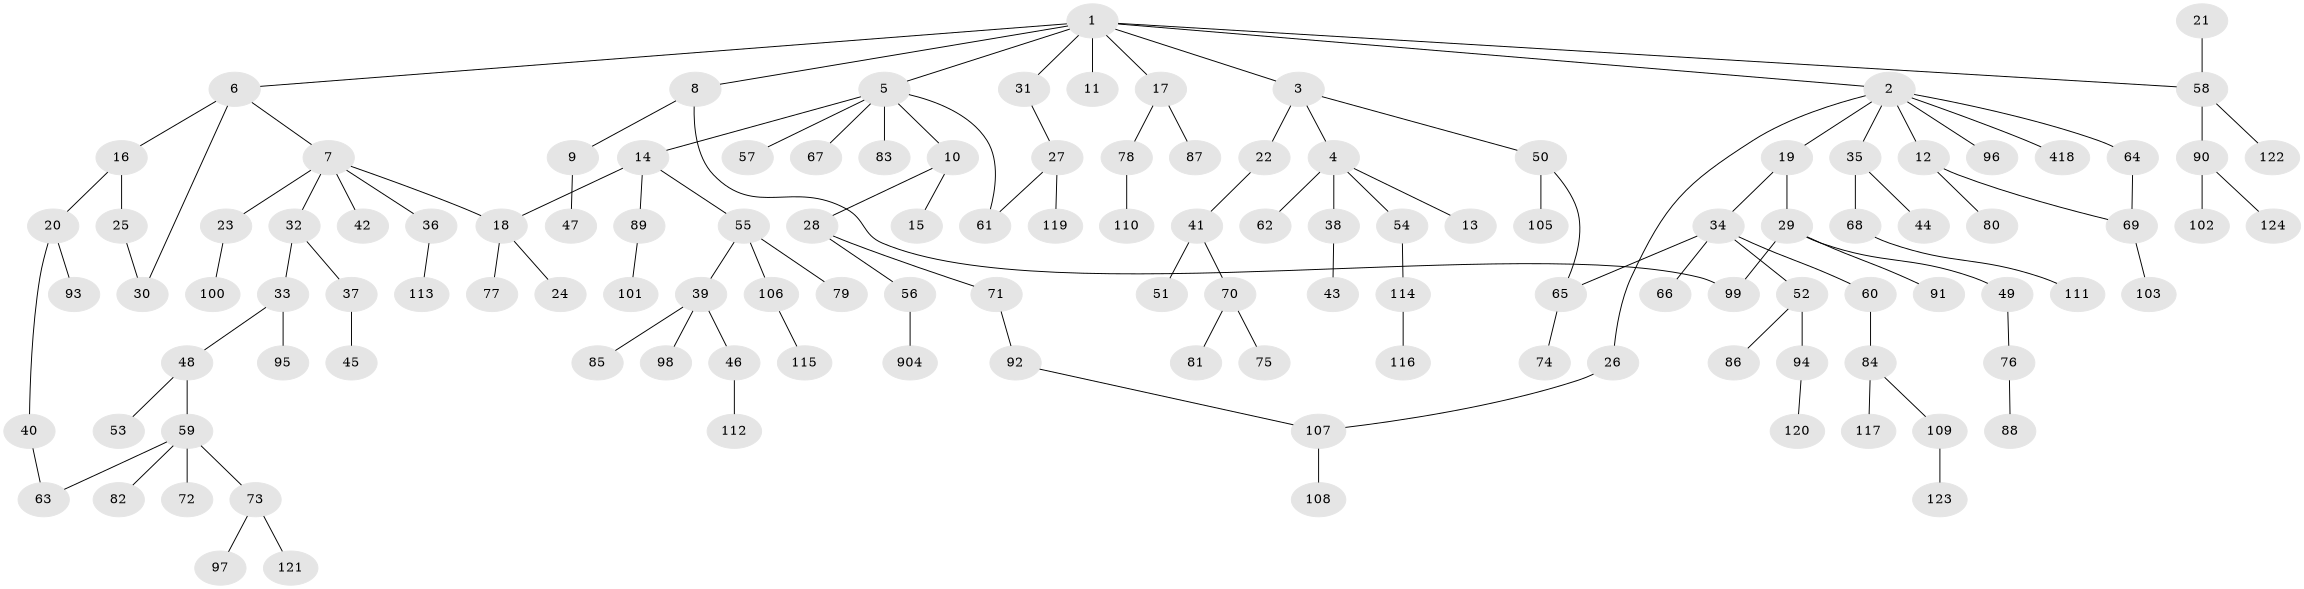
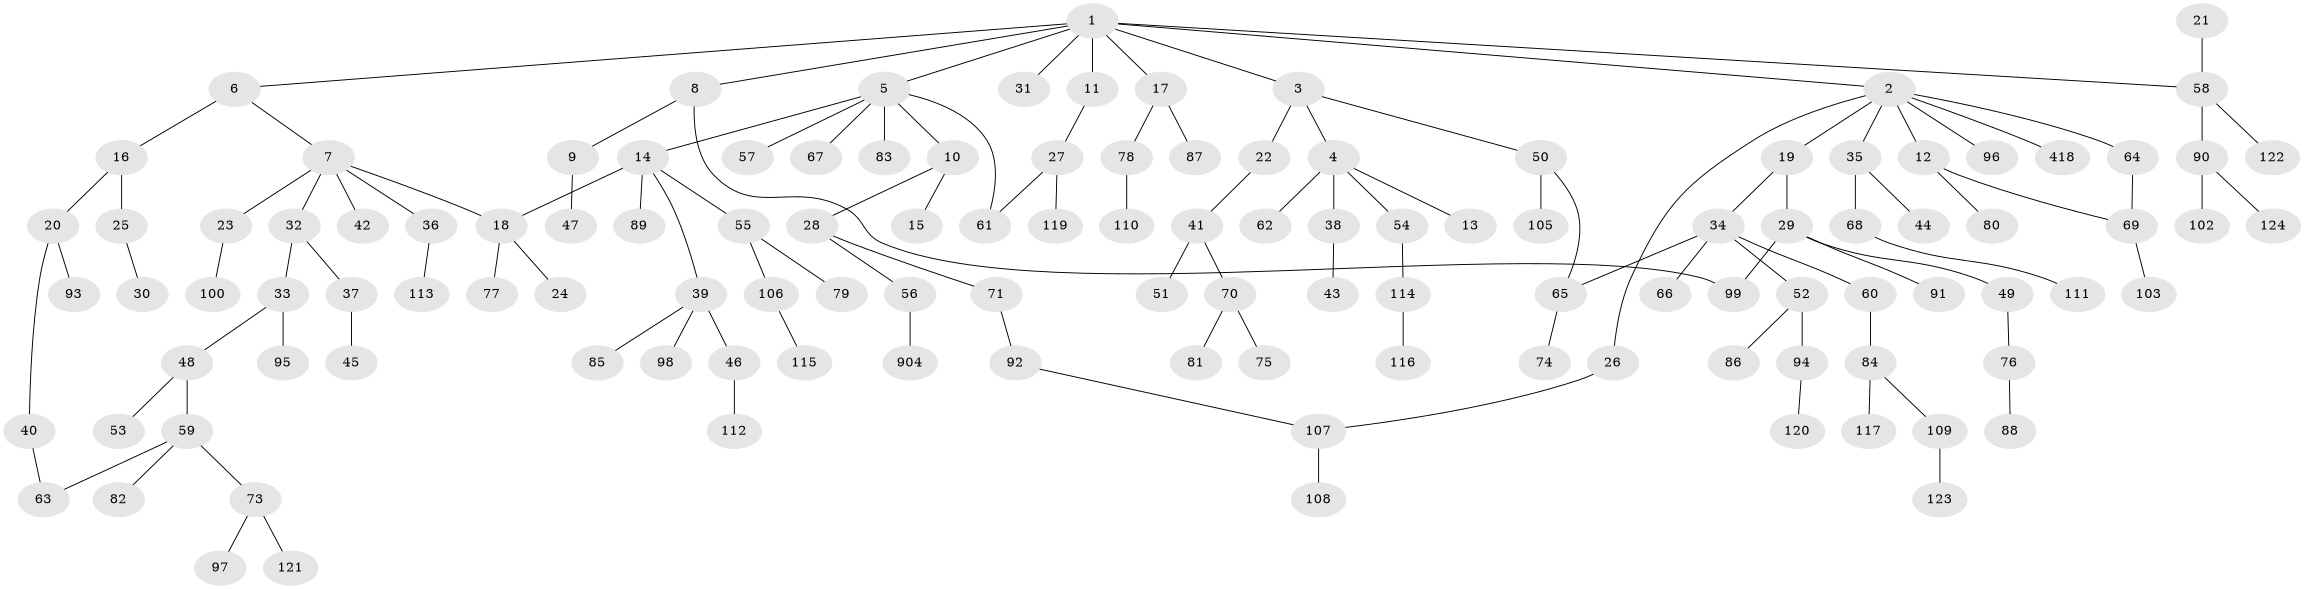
  graph {
    node [color=gray90 style=filled]
    1
    2
    3
    5
    6
    8
    11
    17
    31
    58
    12
    19
    26
    35
    64
    96
    n17 [label=418]
    4
    22
    50
    10
    14
    57
    61
    67
    83
    7
    16
    30
    9
    99
    27
    78
    87
    21
    69
    80
    29
    34
    107
    44
    68
    13
    38
    54
    62
    41
    65
    105
    43
    114
    15
    28
    18
    39
    55
    89
    23
    32
    36
    42
    20
    25
    24
    77
    100
    33
    37
    113
    47
    56
    71
    119
    103
    46
    85
    98
    79
    106
-   101
    40
    93
    110
    49
    91
    52
    60
    66
    63
    90
    122
    51
    70
    108
    n95 [label=904]
    92
    76
    48
    95
    45
    53
    59
    86
    94
    84
    74
    111
    112
    75
    81
-   72
    73
    82
    88
    116
    115
    102
    124
    97
    121
    109
    117
    120
    123
    1 -- 2
    1 -- 3
    1 -- 5
    1 -- 6
    1 -- 8
    1 -- 11
    1 -- 17
    1 -- 31
    1 -- 58
    2 -- 12
    2 -- 19
    2 -- 26
    2 -- 35
    2 -- 64
    2 -- 96
    2 -- n17
    3 -- 4
    3 -- 22
    3 -- 50
    5 -- 10
    5 -- 14
    5 -- 57
    5 -- 61
    5 -- 67
    5 -- 83
    6 -- 7
    6 -- 16
-   6 -- 30
    8 -- 9
    8 -- 99
-   31 -- 27
+   11 -- 27
    17 -- 78
    17 -- 87
    58 -- 90
    58 -- 122
    12 -- 69
    12 -- 80
    19 -- 29
    19 -- 34
    26 -- 107
    35 -- 44
    35 -- 68
    64 -- 69
    4 -- 13
    4 -- 38
    4 -- 54
    4 -- 62
    22 -- 41
    50 -- 65
    50 -- 105
    10 -- 15
    10 -- 28
    14 -- 18
-   55 -- 39
+   14 -- 39
    14 -- 55
    14 -- 89
    7 -- 18
    7 -- 23
    7 -- 32
    7 -- 36
    7 -- 42
    16 -- 20
    16 -- 25
    9 -- 47
    27 -- 61
    27 -- 119
    78 -- 110
    21 -- 58
    69 -- 103
    29 -- 99
    29 -- 49
    29 -- 91
    34 -- 65
    34 -- 52
    34 -- 60
    34 -- 66
    107 -- 108
    68 -- 111
    38 -- 43
    54 -- 114
    41 -- 51
    41 -- 70
    65 -- 74
    114 -- 116
    28 -- 56
    28 -- 71
    18 -- 24
    18 -- 77
    39 -- 46
    39 -- 85
    39 -- 98
    55 -- 79
    55 -- 106
-   89 -- 101
    23 -- 100
    32 -- 33
    32 -- 37
    36 -- 113
    20 -- 40
    20 -- 93
    25 -- 30
    33 -- 48
    33 -- 95
    37 -- 45
    56 -- n95
    71 -- 92
    46 -- 112
    106 -- 115
    40 -- 63
    49 -- 76
    52 -- 86
    52 -- 94
    60 -- 84
    90 -- 102
    90 -- 124
    70 -- 75
    70 -- 81
    92 -- 107
    76 -- 88
    48 -- 53
    48 -- 59
    59 -- 63
-   59 -- 72
    59 -- 73
    59 -- 82
    94 -- 120
    84 -- 109
    84 -- 117
    73 -- 97
    73 -- 121
    109 -- 123
  }
